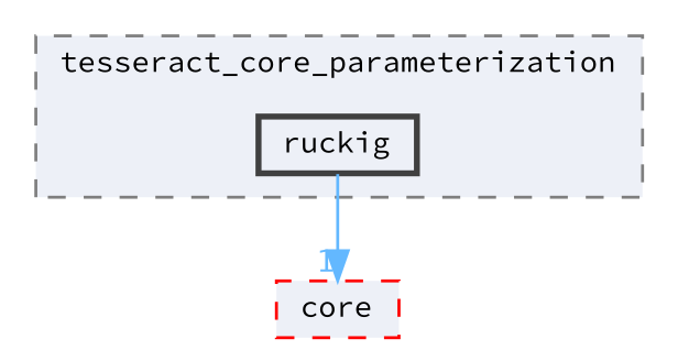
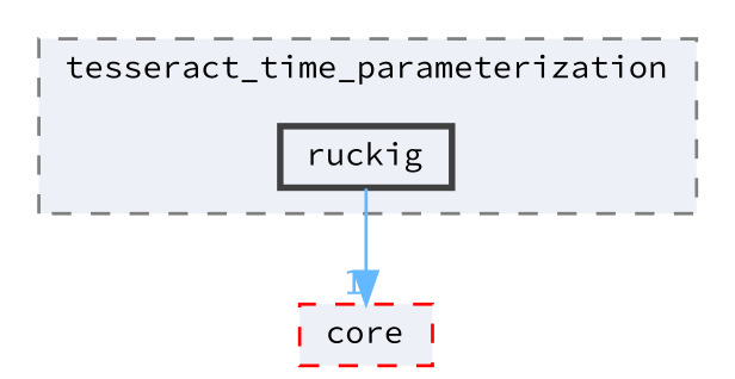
  digraph {
    compound=true
    fontname="Source Code Pro"
    node [fillcolor="#edf0f7" fontname="Source Code Pro" fontsize=10 shape=box]
    n1 [color=grey25 height=0.2 label=ruckig style="filled,bold" width=0.4]
    n2 [color=red height=0.2 label=core style="filled,dashed" width=0.4]
    subgraph cluster_1 {
      bgcolor="#edf0f7"
      fontsize=10
-     label=tesseract_core_parameterization
+     label=tesseract_time_parameterization
      pencolor=grey50
      style="filled,dashed"
      n1
    }
    n1 -> n2 [color=steelblue1 fontcolor=steelblue1 fontname="Source Code Pro" fontsize=10 headlabel=1 labeldistance=1.5 labelfontname=Helvetica labelfontsize=10]
  }
